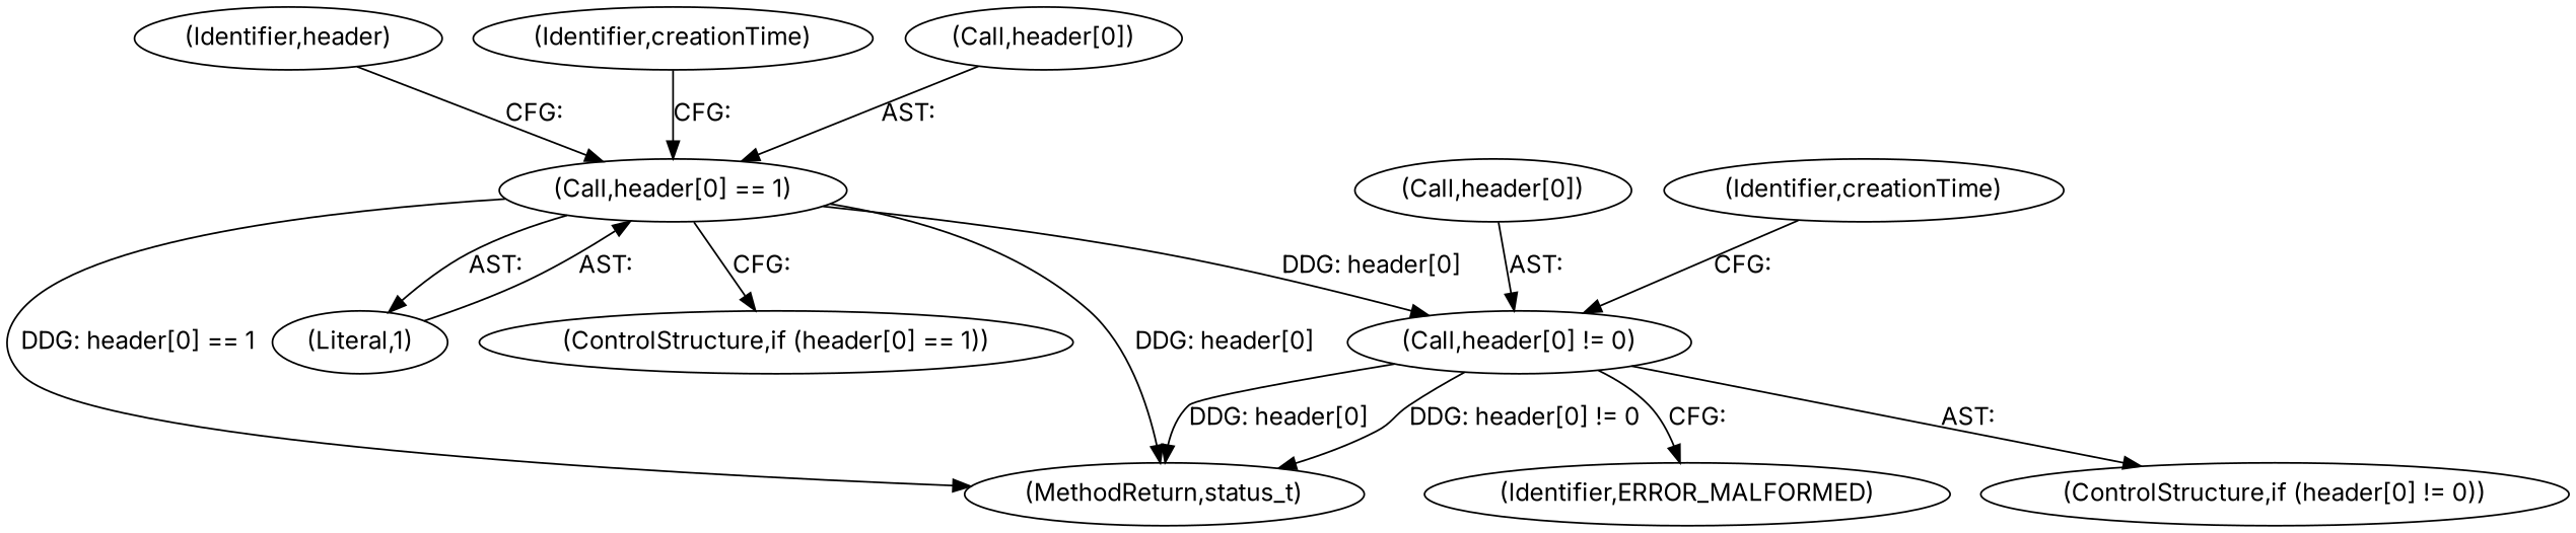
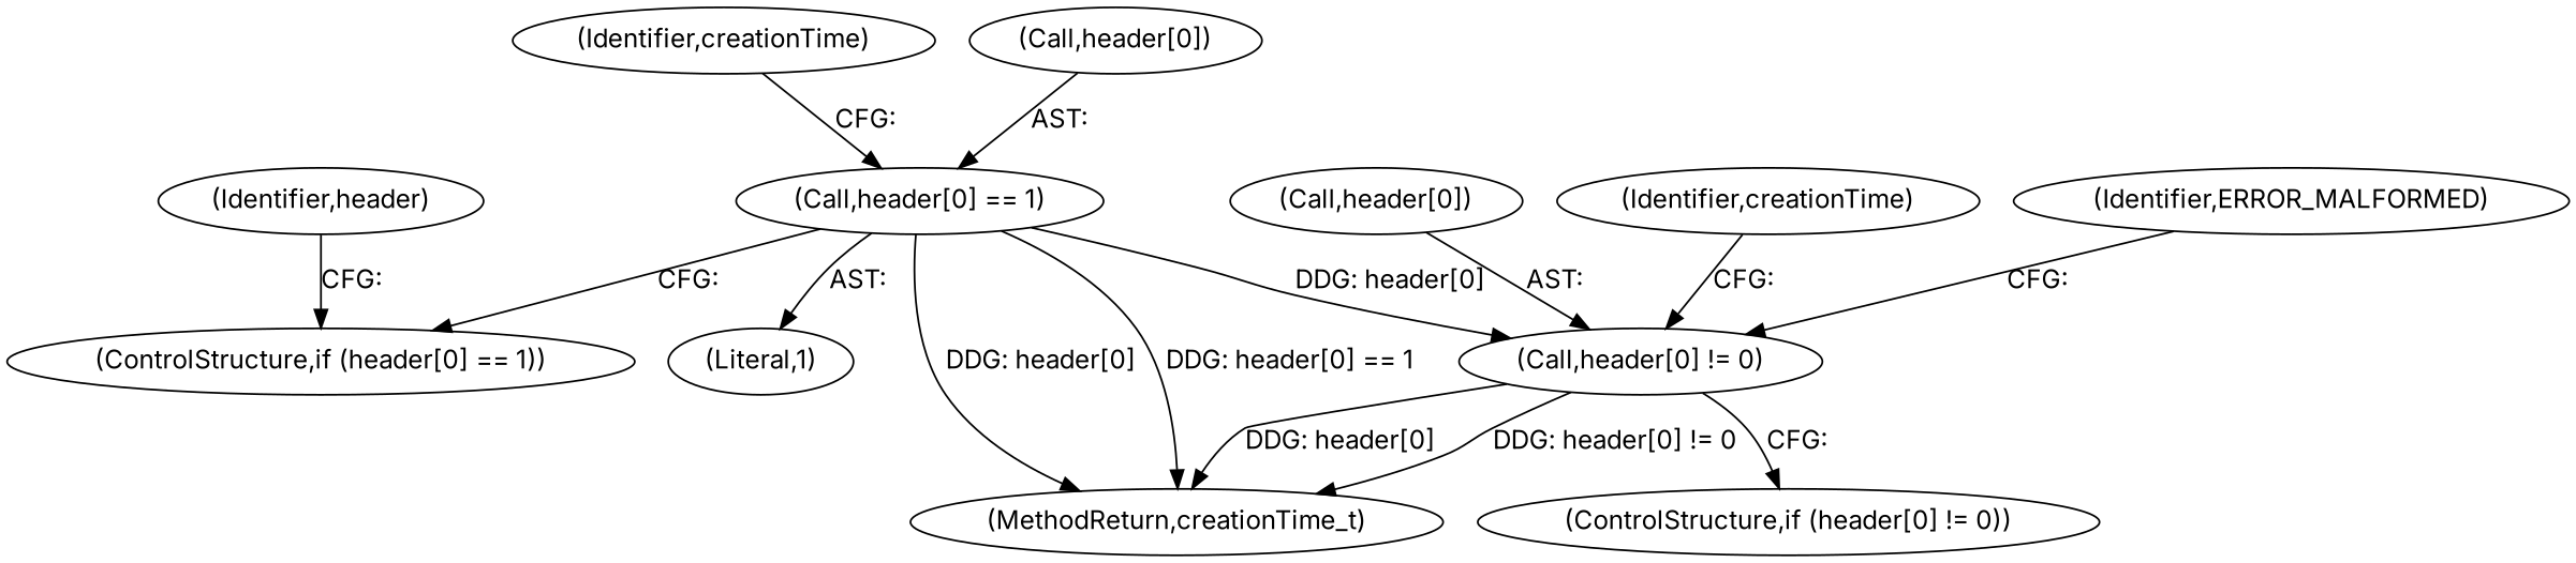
  digraph {
    fontname=Inter
    node [fontname=Inter]
    edge [fontname=Inter]
    n1 [label="(Call,header[0] != 0)"]
    n2 [label="(ControlStructure,if (header[0] != 0))"]
-   n3 [label="(MethodReturn,status_t)"]
+   n3 [label="(MethodReturn,creationTime_t)"]
    n4 [label="(Call,header[0] == 1)"]
    n5 [label="(Literal,1)"]
    n6 [label="(ControlStructure,if (header[0] == 1))"]
    n7 [label="(Call,header[0])"]
    n8 [label="(Identifier,header)"]
    n9 [label="(Identifier,creationTime)"]
    n10 [label="(Identifier,ERROR_MALFORMED)"]
    n11 [label="(Identifier,creationTime)"]
    n12 [label="(Call,header[0])"]
-   n1 -> n2 [label="AST: "]
+   n1 -> n2 [label="CFG: "]
    n1 -> n3 [label="DDG: header[0] != 0"]
    n1 -> n3 [label="DDG: header[0]"]
    n4 -> n1 [label="DDG: header[0]"]
    n4 -> n3 [label="DDG: header[0]"]
    n4 -> n3 [label="DDG: header[0] == 1"]
    n4 -> n5 [label="AST: "]
    n4 -> n6 [label="CFG: "]
-   n5 -> n4 [label="AST: "]
    n7 -> n1 [label="AST: "]
-   n8 -> n4 [label="CFG: "]
+   n8 -> n6 [label="CFG: "]
    n9 -> n1 [label="CFG: "]
-   n1 -> n10 [label="CFG: "]
+   n10 -> n1 [label="CFG: "]
    n11 -> n4 [label="CFG: "]
    n12 -> n4 [label="AST: "]
  }
